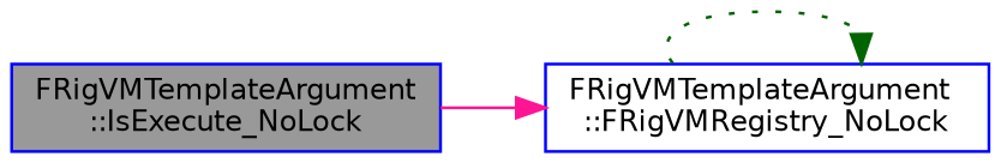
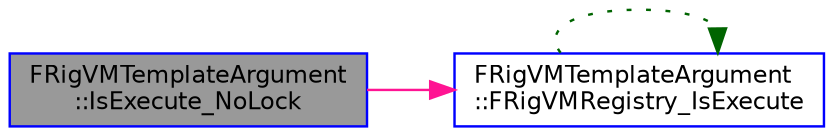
  digraph {
    rankdir=LR
    node [color=blue fontname=Helvetica fontsize=10 shape=box style=filled]
    edge [fontname=Helvetica fontsize=10 labelfontname=Helvetica labelfontsize=10]
    n1 [fillcolor=grey60 fontcolor=black height=0.2 label="FRigVMTemplateArgument\l::IsExecute_NoLock" width=0.4]
-   n2 [fillcolor=white height=0.2 label="FRigVMTemplateArgument\l::FRigVMRegistry_NoLock" width=0.4]
+   n2 [fillcolor=white height=0.2 label="FRigVMTemplateArgument\l::FRigVMRegistry_IsExecute" width=0.4]
    n1 -> n2 [color=deeppink style=solid]
    n2 -> n2 [color=darkgreen style=dotted]
  }
